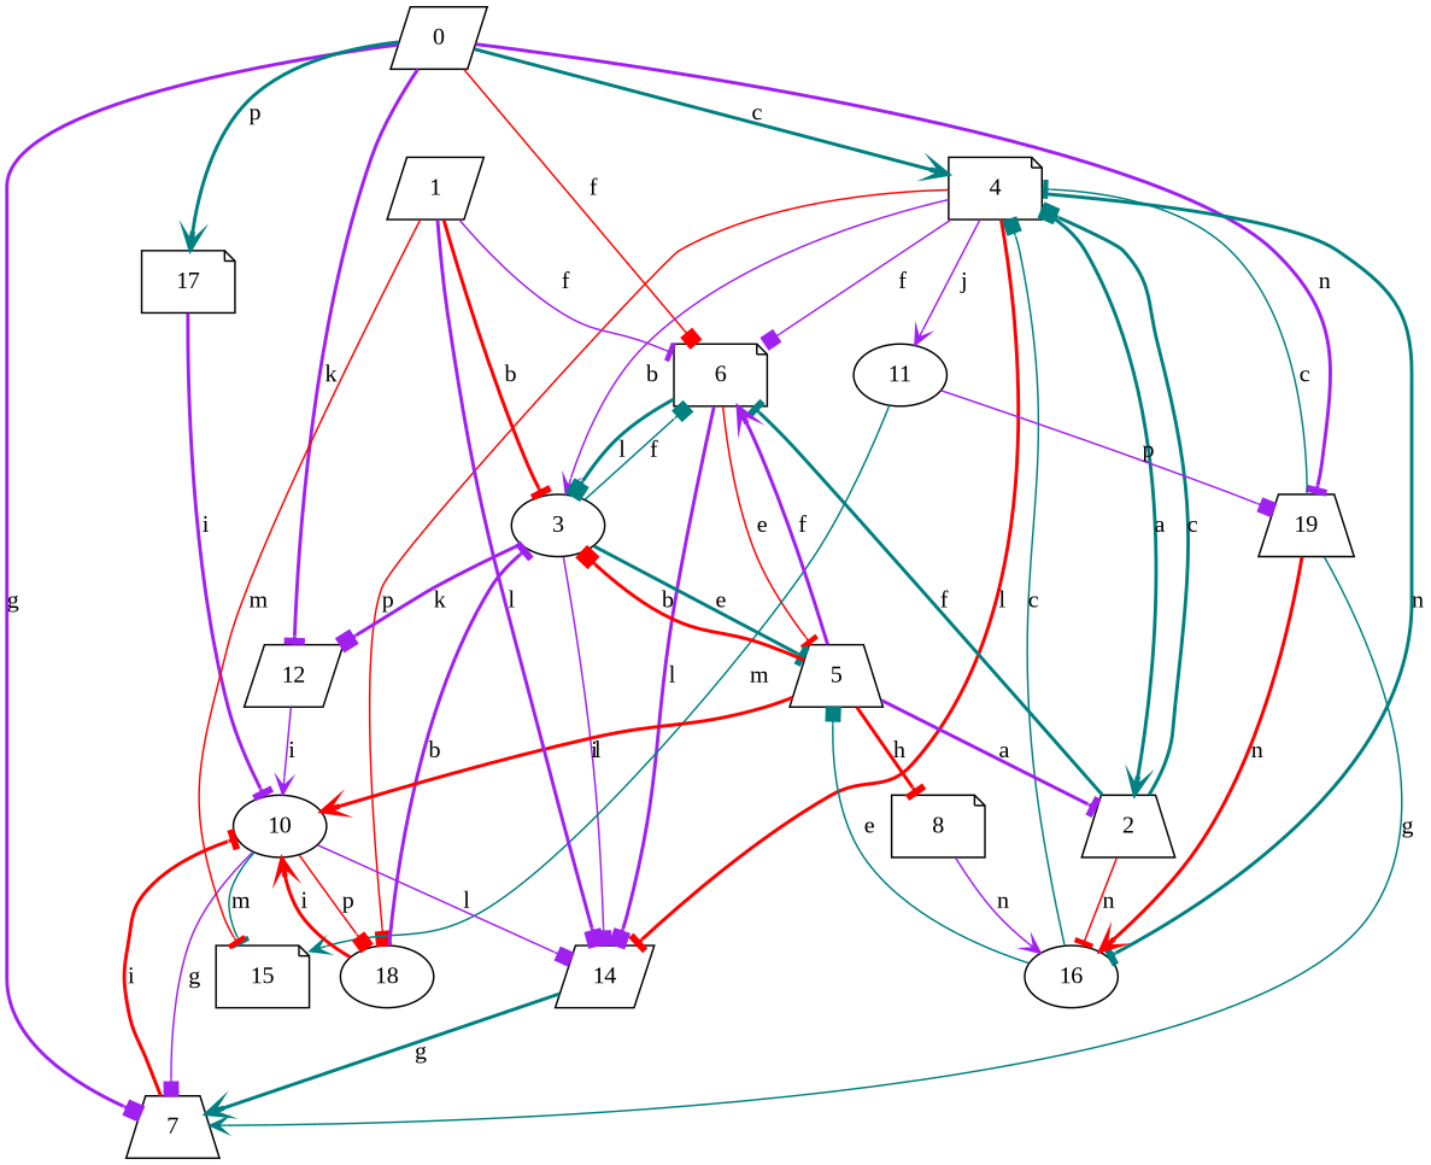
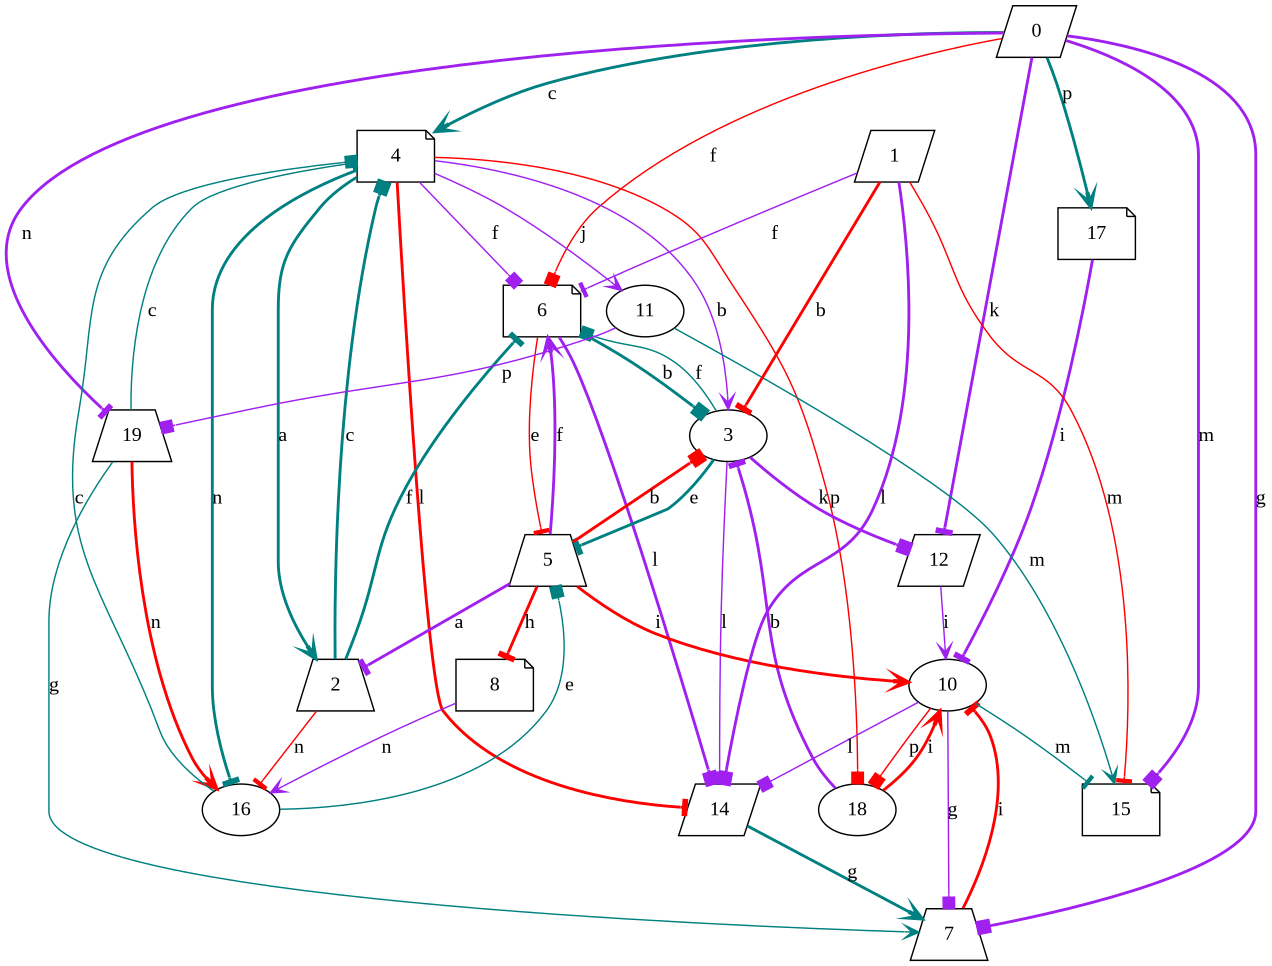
  strict digraph {
    fontname="Liberation Serif"
    node [fontname="Liberation Serif" shape=note]
    edge [arrowhead=box color=purple fontname="Liberation Serif" style=bold]
    0 [shape=parallelogram]
    4
    6
    7 [shape=trapezium]
    12 [shape=parallelogram]
    15
    17
    19 [shape=trapezium]
    16 [shape=ellipse]
    3 [shape=ellipse]
    14 [shape=parallelogram]
    2 [shape=trapezium]
    11 [shape=ellipse]
    18 [shape=ellipse]
    5 [shape=trapezium]
    10 [shape=ellipse]
    1 [shape=parallelogram]
    8
    0 -> 4 [arrowhead=vee color=teal label=c]
    0 -> 6 [color=red label=f style=solid]
    0 -> 7 [label=g]
    0 -> 12 [arrowhead=tee label=k]
+   0 -> 15 [label=m]
    0 -> 17 [arrowhead=vee color=teal label=p]
    0 -> 19 [arrowhead=tee label=n]
    4 -> 6 [label=f style=solid]
    4 -> 16 [arrowhead=tee color=teal label=n]
    4 -> 3 [arrowhead=vee label=b style=solid]
    4 -> 14 [arrowhead=tee color=red label=l]
    4 -> 2 [arrowhead=vee color=teal label=a]
    4 -> 11 [arrowhead=vee label=j style=solid]
    4 -> 18 [color=red label=p style=solid]
-   6 -> 3 [color=teal label=l]
+   6 -> 3 [color=teal label=b]
    6 -> 14 [label=l]
    6 -> 5 [arrowhead=tee color=red label=e style=solid]
    7 -> 10 [arrowhead=tee color=red label=i]
    12 -> 10 [arrowhead=vee label=i style=solid]
    17 -> 10 [arrowhead=tee label=i]
    19 -> 4 [arrowhead=tee color=teal label=c style=solid]
    19 -> 7 [arrowhead=vee color=teal label=g style=solid]
    19 -> 16 [arrowhead=vee color=red label=n]
    16 -> 4 [color=teal label=c style=solid]
    16 -> 5 [color=teal label=e style=solid]
    3 -> 6 [color=teal label=f style=solid]
    3 -> 12 [label=k]
    3 -> 14 [label=l style=solid]
    3 -> 5 [arrowhead=tee color=teal label=e]
    14 -> 7 [arrowhead=vee color=teal label=g]
    2 -> 4 [color=teal label=c]
    2 -> 6 [arrowhead=tee color=teal label=f]
    2 -> 16 [arrowhead=tee color=red label=n style=solid]
    11 -> 15 [arrowhead=vee color=teal label=m style=solid]
    11 -> 19 [label=p style=solid]
    18 -> 3 [arrowhead=tee label=b]
    18 -> 10 [arrowhead=vee color=red label=i]
    5 -> 6 [arrowhead=vee label=f]
    5 -> 3 [color=red label=b]
    5 -> 2 [arrowhead=tee label=a]
    5 -> 10 [arrowhead=vee color=red label=i]
    5 -> 8 [arrowhead=tee color=red label=h]
    10 -> 7 [label=g style=solid]
    10 -> 15 [arrowhead=tee color=teal label=m style=solid]
    10 -> 14 [label=l style=solid]
    10 -> 18 [color=red label=p style=solid]
    1 -> 6 [arrowhead=tee label=f style=solid]
    1 -> 15 [arrowhead=tee color=red label=m style=solid]
    1 -> 3 [arrowhead=tee color=red label=b]
    1 -> 14 [label=l]
    8 -> 16 [arrowhead=vee label=n style=solid]
  }
